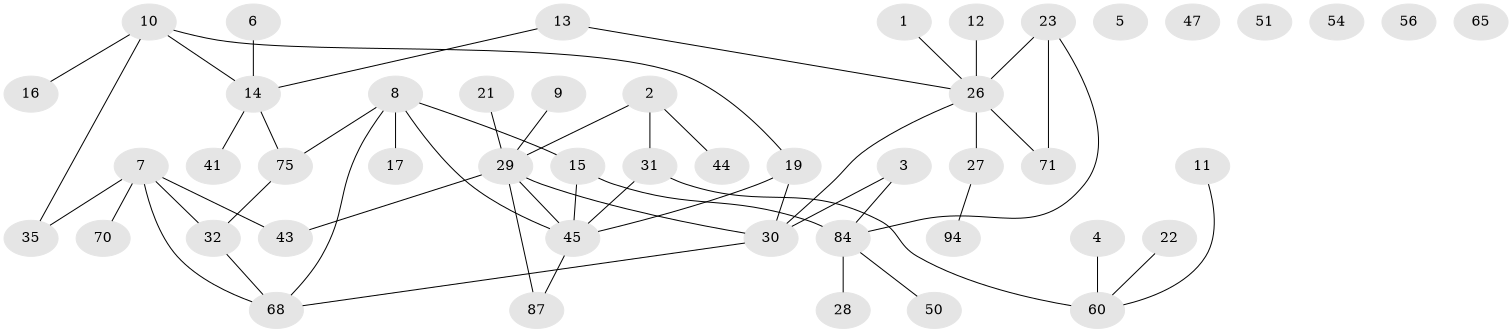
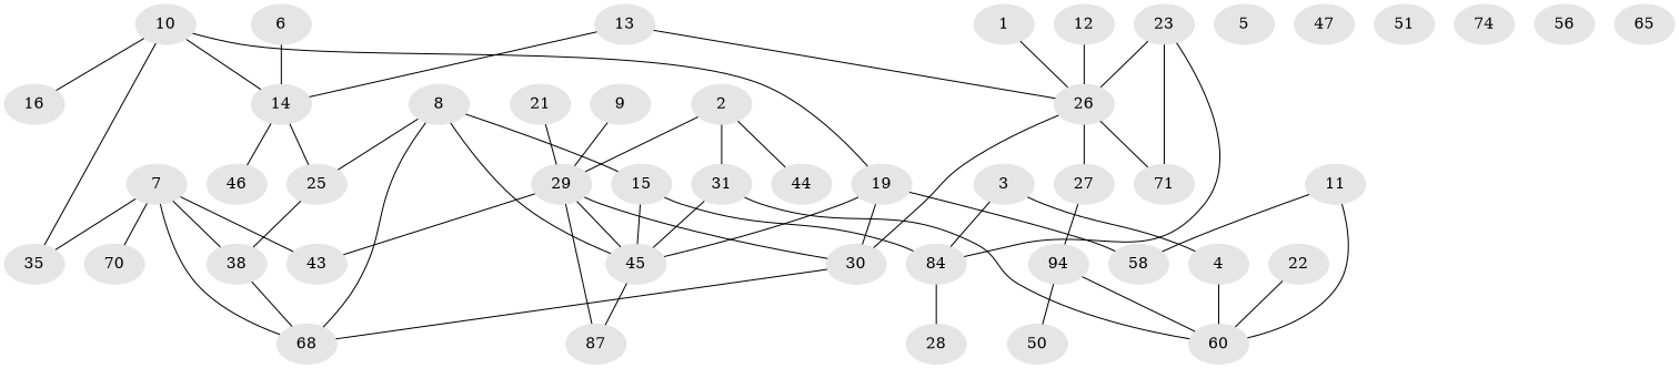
  graph {
    node [color=gray90 style=filled]
    26 [super="+69"]
    30 [super="+48"]
    71
    27
    1
    29 [super="+59"]
    43
    45 [super="+62"]
    n9 [label=87]
    2 [super="+38"]
    31
    44
    60 [super="+73"]
    n14 [label=84 super="+67"]
    28
    3
    68 [super="+72"]
    4 [super="+74"]
    5
    14 [super="+33"]
-   25 [super="+61" label=75]
-   46 [super="+64" label=41]
+   25 [super="+61"]
+   46 [super="+64"]
    6
    7 [super="+41"]
-   32 [super="+55"]
+   32 [super="+55" label=38]
    35
    70
    8 [super="+18"]
    15 [super="+20"]
-   17 [super="+39"]
    9
    10 [super="+37"]
    16 [super="+36"]
    19 [super="+66"]
+   58 [super="+63"]
    11 [super="+42"]
    12 [super="+53"]
    13 [super="+50"]
    21
    22
    23
    n42 [label=94 super="+49"]
    n43 [label=50]
    47
    51
-   54
+   54 [label=74]
    56
    65
    26 -- 30
    26 -- 71
    26 -- 27
    30 -- 68
    27 -- n42
    1 -- 26
    29 -- 30
    29 -- 43
    29 -- 45
    29 -- n9
    45 -- n9
    2 -- 29
    2 -- 31
    2 -- 44
    31 -- 45
    31 -- 60
    n14 -- 28
-   3 -- 30
+   3 -- 4
    3 -- n14
    4 -- 60
    14 -- 25
    14 -- 46
    25 -- 32
    6 -- 14
    7 -- 43
    7 -- 68
    7 -- 32
    7 -- 35
    7 -- 70
    32 -- 68
    8 -- 45
    8 -- 68
    8 -- 25
    8 -- 15
-   8 -- 17
    15 -- 45
    15 -- n14
    9 -- 29
    10 -- 14
    10 -- 35
    10 -- 16
    10 -- 19
    19 -- 30
    19 -- 45
+   19 -- 58
    11 -- 60
+   11 -- 58
    12 -- 26
    13 -- 26
    13 -- 14
    21 -- 29
    22 -- 60
    23 -- 26
    23 -- 71
    23 -- n14
-   n14 -- n43
+   n42 -- 60
+   n42 -- n43
  }
